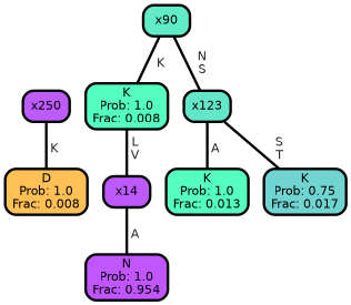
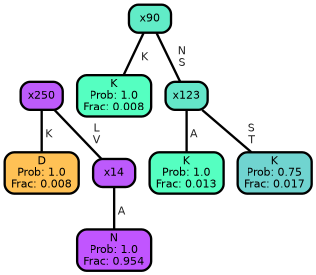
  graph {
    ranksep="0 equally"
    splines=straight
    node [color=black fillcolor="#55ffc1" fontcolor=black fontname=helvetica penwidth=3 shape=box style="filled, rounded"]
    edge [color=black fontcolor=grey14 fontname=helvetica fontweight=bold penwidth=3]
    n1 [fillcolor="#ffc155" label="D\nProb: 1.0\nFrac: 0.008"]
    n2 [fillcolor="#bd5bfb" label=x250]
    n3 [fillcolor="#bd5afc" label=x14]
    n4 [fillcolor="#c155ff" label="N\nProb: 1.0\nFrac: 0.954"]
    n5 [fillcolor="#61ecc7" label=x90]
    n6 [label="K\nProb: 1.0\nFrac: 0.008"]
    n7 [fillcolor="#64e6c9" label=x123]
    n8 [label="K\nProb: 1.0\nFrac: 0.013"]
    n9 [fillcolor="#70d4d0" label="K\nProb: 0.75\nFrac: 0.017"]
    subgraph sub_1 {
      rank=same
    }
    n2 -- n1 [label=" K"]
-   n6 -- n3 [label=" L\n V"]
+   n2 -- n3 [label=" L\n V"]
    n3 -- n4 [label=" A"]
    n5 -- n6 [label=" K"]
    n5 -- n7 [label=" N\n S"]
    n7 -- n8 [label=" A"]
    n7 -- n9 [label=" S\n T"]
  }
